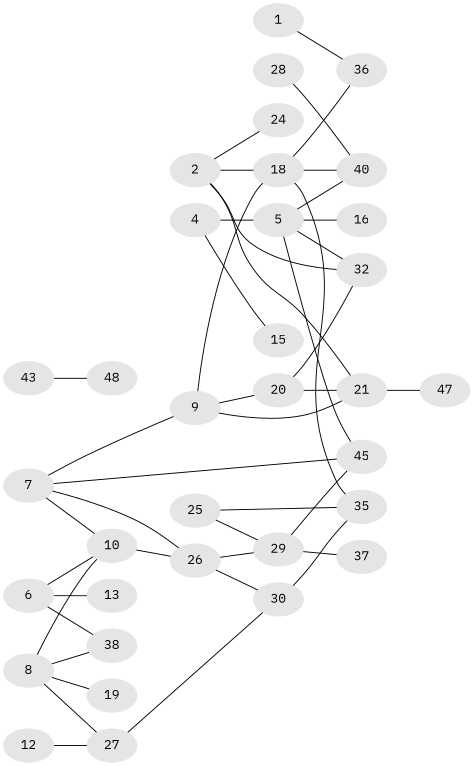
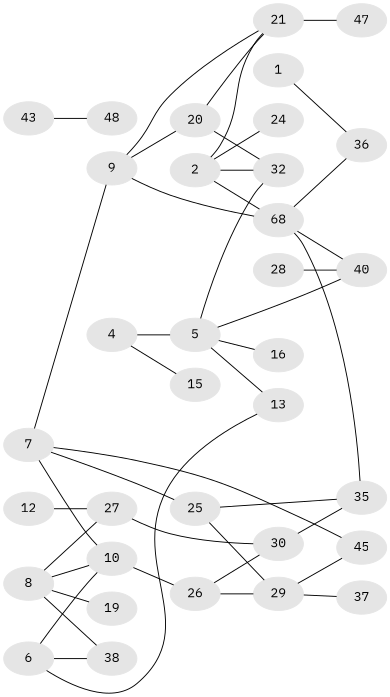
  graph {
    fontname="IBM Plex Mono"
    rankdir=LR
    node [color=gray90 fontname="IBM Plex Mono" style=filled]
    edge [fontname="IBM Plex Mono" weight=1.0]
    1
    36
    2
-   18
+   18 [label=68]
    21
    24
    32
    40
    35
    47
    4
    5
    15
    13
    16
    6
    10
    38
    26
    7
    9
    45
    20
    29
    30
    8
    19
    27
    12
    25
    37
    28
    43
    48
    1 -- 36
    2 -- 18
    2 -- 21
    2 -- 24
    2 -- 32
    18 -- 36
    18 -- 40
    18 -- 35
    21 -- 47
    4 -- 5 [weight=2.0]
    4 -- 15
    5 -- 32
    5 -- 40
-   5 -- 45
+   5 -- 13
    5 -- 16
    6 -- 13
    6 -- 10
    6 -- 38
    10 -- 26
    26 -- 29
    26 -- 30
    7 -- 10
-   7 -- 26
+   7 -- 25
    7 -- 9
    7 -- 45
    9 -- 18
    9 -- 21
    9 -- 20
    20 -- 21
    20 -- 32
    29 -- 45
    29 -- 37
    30 -- 35
    8 -- 10
    8 -- 38
    8 -- 19
    8 -- 27
    27 -- 30
    12 -- 27
    25 -- 35
    25 -- 29
    28 -- 40
    43 -- 48
  }
